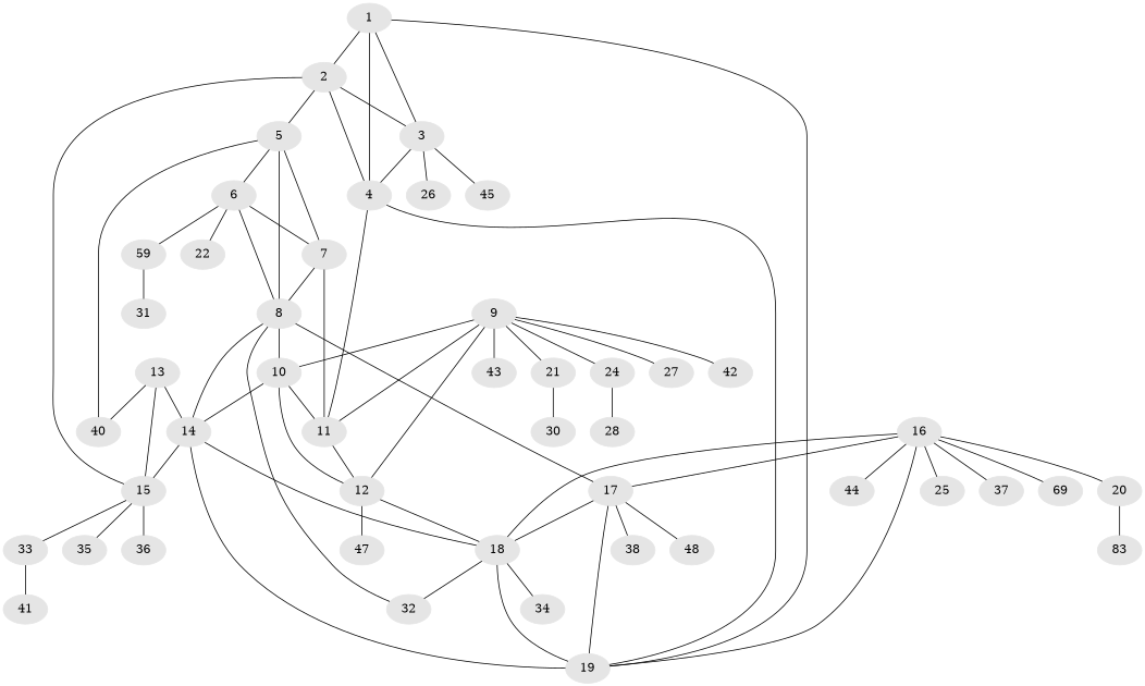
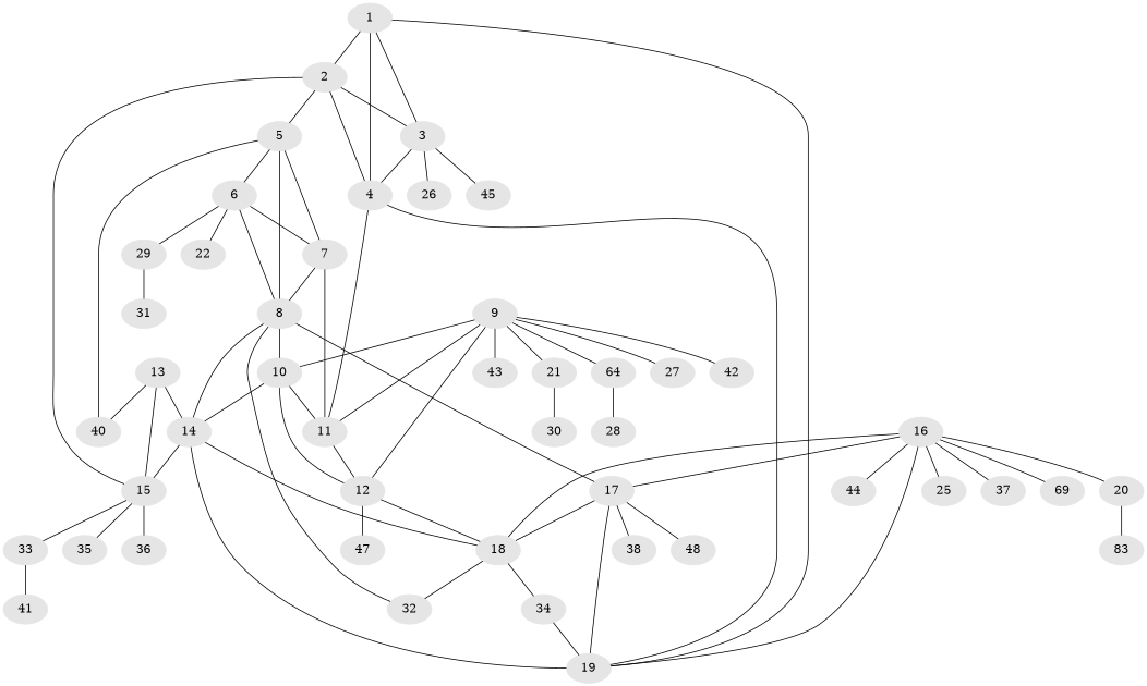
  graph {
    node [color=gray90 style=filled]
    edge [weight=1.0]
    1
    2
    3
    4
    19
    5
    15
    26
    45
    11
    6
    7
    8
    40
    12
    18
    47
    33
    35
    36
    22
-   29 [label=59]
+   29
    10
    14
    17
    32
    31
    38
    48
    9
    21
-   24
+   24 [label=64]
    27
    42
    43
    30
    28
    34
    13
    41
    16
    20
    25
    37
    n45 [label=69]
    44
    n47 [label=83]
    1 -- 2
    1 -- 3
    1 -- 4 [weight=7.0]
    1 -- 19
    2 -- 3
    2 -- 4
    2 -- 5
    2 -- 15
    3 -- 4
    3 -- 26
    3 -- 45 [weight=2.0]
    4 -- 19
    4 -- 11
    5 -- 6
    5 -- 7
    5 -- 8 [weight=4.0]
    5 -- 40
    15 -- 33
    15 -- 35
    15 -- 36
    11 -- 12
    6 -- 7
    6 -- 8
    6 -- 22
    6 -- 29
    7 -- 11 [weight=4.0]
    7 -- 8
    8 -- 10
    8 -- 14
    8 -- 17
    8 -- 32
    12 -- 18
    12 -- 47
-   18 -- 19
+   34 -- 19
    18 -- 32
    18 -- 34
    33 -- 41
    29 -- 31
    10 -- 11
    10 -- 12
    10 -- 14
    14 -- 19
    14 -- 15 [weight=2.0]
    14 -- 18
    17 -- 19
    17 -- 18
    17 -- 38
    17 -- 48
    9 -- 11 [weight=2.0]
    9 -- 12
    9 -- 10
    9 -- 21
    9 -- 24
    9 -- 27
    9 -- 42
    9 -- 43
    21 -- 30
    24 -- 28
    13 -- 15
    13 -- 40
    13 -- 14 [weight=4.0]
    16 -- 19
    16 -- 18
    16 -- 17
    16 -- 20
    16 -- 25
    16 -- 37
    16 -- n45
    16 -- 44
    20 -- n47
  }
